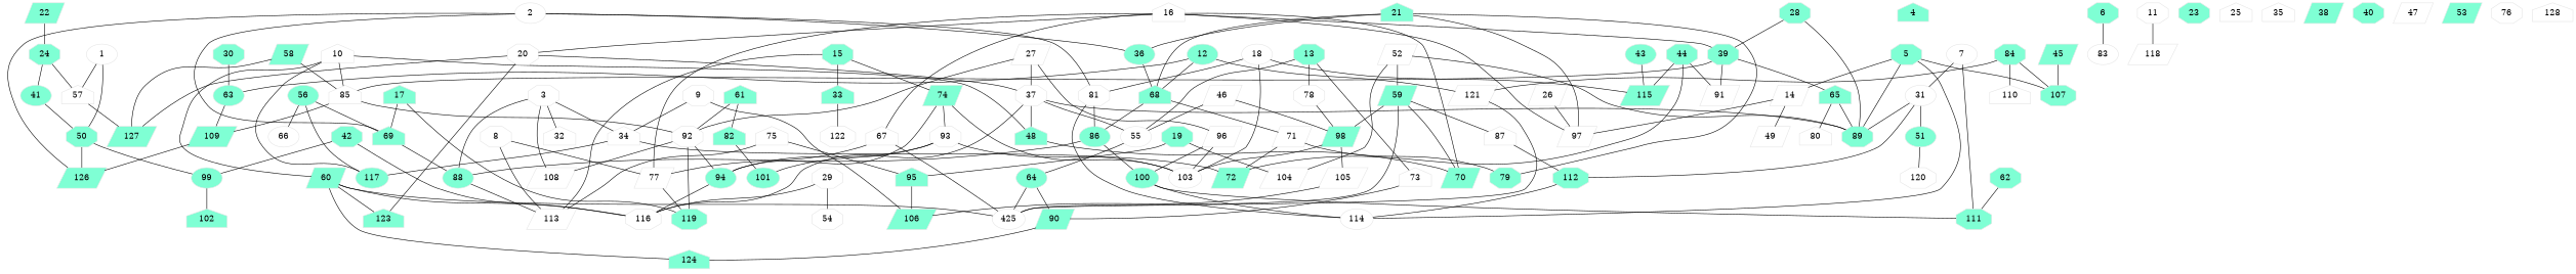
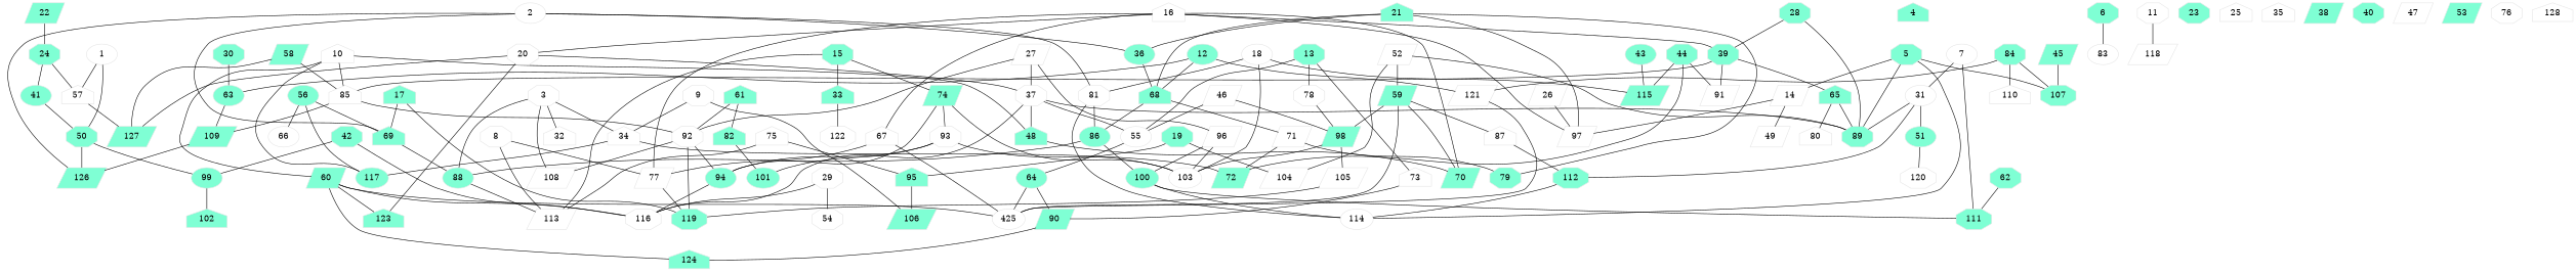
  graph {
    node [color=gray90 fillcolor=aquamarine shape=octagon style=filled]
    1 [fillcolor=white shape=ellipse]
    50
    57 [fillcolor=white shape=house]
    126 [shape=parallelogram]
    99 [shape=ellipse]
    127 [shape=parallelogram]
    2 [fillcolor=white shape=ellipse]
    36 [shape=ellipse]
    69 [shape=house]
    81 [fillcolor=white]
    68 [shape=house]
    88 [shape=ellipse]
    114 [fillcolor=white shape=ellipse]
    86 [shape=ellipse]
    3 [fillcolor=white]
    32 [fillcolor=white shape=house]
    34 [fillcolor=white shape=house]
    108 [fillcolor=white shape=parallelogram]
    117 [shape=ellipse]
    72 [shape=parallelogram]
    113 [fillcolor=white shape=parallelogram]
    4 [shape=house]
    14 [fillcolor=white shape=parallelogram]
    5
    89
    107
    49 [fillcolor=white shape=parallelogram]
    97 [fillcolor=white shape=parallelogram]
    83 [fillcolor=white shape=ellipse]
    6
    7 [fillcolor=white shape=ellipse]
    31 [fillcolor=white shape=ellipse]
    111
    51 [shape=ellipse]
    112
    8 [fillcolor=white]
    77 [fillcolor=white shape=parallelogram]
    119
    9 [fillcolor=white]
    106 [shape=parallelogram]
    10 [fillcolor=white shape=house]
    48 [shape=house]
    60 [shape=parallelogram]
    85 [fillcolor=white shape=house]
    70 [shape=parallelogram]
    123 [shape=house]
    116 [fillcolor=white]
    n48 [fillcolor=white label=425 shape=ellipse]
    124 [shape=house]
    92 [fillcolor=white]
    109 [shape=parallelogram]
    11 [fillcolor=white]
    118 [fillcolor=white shape=parallelogram]
    12 [shape=ellipse]
    63 [shape=ellipse]
    121 [fillcolor=white shape=parallelogram]
    71 [fillcolor=white shape=parallelogram]
    55 [fillcolor=white shape=ellipse]
    13
    73 [fillcolor=white shape=house]
    78 [fillcolor=white]
    64 [shape=ellipse]
    90 [shape=parallelogram]
    98 [shape=parallelogram]
    15
    33 [shape=house]
    74 [shape=parallelogram]
    122 [fillcolor=white]
    103 [fillcolor=white shape=ellipse]
    93 [fillcolor=white]
    94 [shape=ellipse]
    16 [fillcolor=white shape=house]
    20 [fillcolor=white]
    39
    67 [fillcolor=white shape=house]
    37 [fillcolor=white]
    65 [shape=house]
    91 [fillcolor=white shape=parallelogram]
    17 [shape=house]
    18 [fillcolor=white shape=ellipse]
    115 [shape=parallelogram]
    95 [shape=house]
    19
    104 [fillcolor=white shape=parallelogram]
    21 [shape=house]
    79
    22 [shape=parallelogram]
    24
    41 [shape=ellipse]
    23
    25 [fillcolor=white shape=house]
    26 [fillcolor=white shape=parallelogram]
    27 [fillcolor=white shape=parallelogram]
    96 [fillcolor=white shape=parallelogram]
    100 [shape=ellipse]
    28
    29 [fillcolor=white]
    54 [fillcolor=white]
    30
    120 [fillcolor=white]
    35 [fillcolor=white shape=house]
    38 [shape=parallelogram]
    80 [fillcolor=white shape=house]
    40
    42
    102 [shape=house]
    43 [shape=ellipse]
    44
    45 [shape=parallelogram]
    46 [fillcolor=white shape=parallelogram]
    105 [fillcolor=white shape=parallelogram]
    47 [fillcolor=white shape=parallelogram]
    52 [fillcolor=white shape=parallelogram]
    59 [shape=parallelogram]
    87 [fillcolor=white shape=house]
    53 [shape=parallelogram]
    56 [shape=ellipse]
    66 [fillcolor=white shape=ellipse]
    58 [shape=parallelogram]
    61 [shape=house]
    82 [shape=house]
    101 [shape=ellipse]
    62
    75 [fillcolor=white shape=house]
    76 [fillcolor=white]
    84
    110 [fillcolor=white shape=house]
    128 [fillcolor=white shape=house]
    1 -- 50
    1 -- 57
    50 -- 126
    50 -- 99
    57 -- 127
    99 -- 102
    2 -- 126
    2 -- 36
    2 -- 69
    2 -- 81
    36 -- 68
    69 -- 88
    81 -- 114
    81 -- 86
    68 -- 86
    68 -- 71
    88 -- 113
    86 -- 88
    86 -- 100
    3 -- 88
    3 -- 32
    3 -- 34
    3 -- 108
    34 -- 117
    34 -- 72
    14 -- 49
    14 -- 97
    5 -- 114
    5 -- 14
    5 -- 89
    5 -- 107
    6 -- 83
    7 -- 31
    7 -- 111
    31 -- 89
    31 -- 51
    31 -- 112
    51 -- 120
    112 -- 114
    8 -- 113
    8 -- 77
    77 -- 119
    9 -- 34
    9 -- 106
    10 -- 117
    10 -- 48
    10 -- 60
    10 -- 85
    48 -- 70
    60 -- 123
    60 -- 116
    60 -- n48
    60 -- 124
    85 -- 92
    85 -- 109
    92 -- 108
    92 -- 119
    92 -- 94
    109 -- 126
    11 -- 118
    12 -- 68
    12 -- 63
    12 -- 121
    63 -- 109
    121 -- n48
    71 -- 72
    71 -- 79
    55 -- 64
    13 -- 55
    13 -- 73
    13 -- 78
    73 -- 90
    78 -- 98
    64 -- n48
    64 -- 90
    90 -- 124
    98 -- 103
    98 -- 105
    15 -- 113
    15 -- 33
    15 -- 74
    33 -- 122
    74 -- 103
    74 -- 93
    74 -- 94
    93 -- 103
    93 -- 94
    93 -- 101
    94 -- 116
    16 -- 97
    16 -- 77
    16 -- 70
    16 -- 20
    16 -- 39
    16 -- 67
    20 -- 127
    20 -- 123
    20 -- 37
    39 -- 85
    39 -- 65
    39 -- 91
    67 -- 77
    67 -- n48
    37 -- 89
    37 -- 48
    37 -- 116
    37 -- 55
    65 -- 89
    65 -- 80
    17 -- 69
    17 -- 119
    18 -- 81
    18 -- 103
    18 -- 115
    95 -- 106
    19 -- 95
    19 -- 104
    21 -- 36
    21 -- 68
    21 -- 97
    21 -- 79
    22 -- 24
    24 -- 57
    24 -- 41
    41 -- 50
    26 -- 97
    27 -- 92
    27 -- 37
    27 -- 96
    96 -- 103
    96 -- 100
    100 -- 114
    100 -- 111
    28 -- 89
    28 -- 39
    29 -- 116
    29 -- 54
    30 -- 63
    42 -- 99
    42 -- 116
    43 -- 115
    44 -- 72
    44 -- 91
    44 -- 115
    45 -- 107
    46 -- 55
    46 -- 98
-   105 -- 106
+   105 -- 119
    52 -- 89
    52 -- 104
    52 -- 59
    59 -- 70
    59 -- n48
    59 -- 98
    59 -- 87
    87 -- 112
    56 -- 69
    56 -- 117
    56 -- 66
    58 -- 127
    58 -- 85
    61 -- 92
    61 -- 82
    82 -- 101
    62 -- 111
    75 -- 113
    75 -- 95
    84 -- 107
    84 -- 121
    84 -- 110
  }
